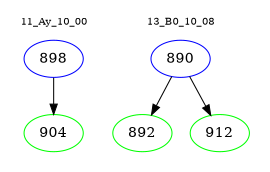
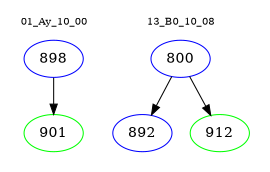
  digraph {
    node [color=green]
    edge [color=black]
    n1 [color=blue label=898]
-   n2 [label=904]
-   n3 [color=blue label=890]
-   n4 [label=892]
+   n2 [label=901]
+   n3 [color=blue label=800]
+   n4 [color=blue label=892]
    n5 [label=912]
    subgraph cluster_1 {
      color=white
      fontsize=10
-     label="11_Ay_10_00"
+     label="01_Ay_10_00"
      n1
      n2
    }
    subgraph cluster_2 {
      color=white
      fontsize=10
      label="13_B0_10_08"
      n3
      n4
      n5
    }
    n1 -> n2
    n3 -> n4
    n3 -> n5
  }
